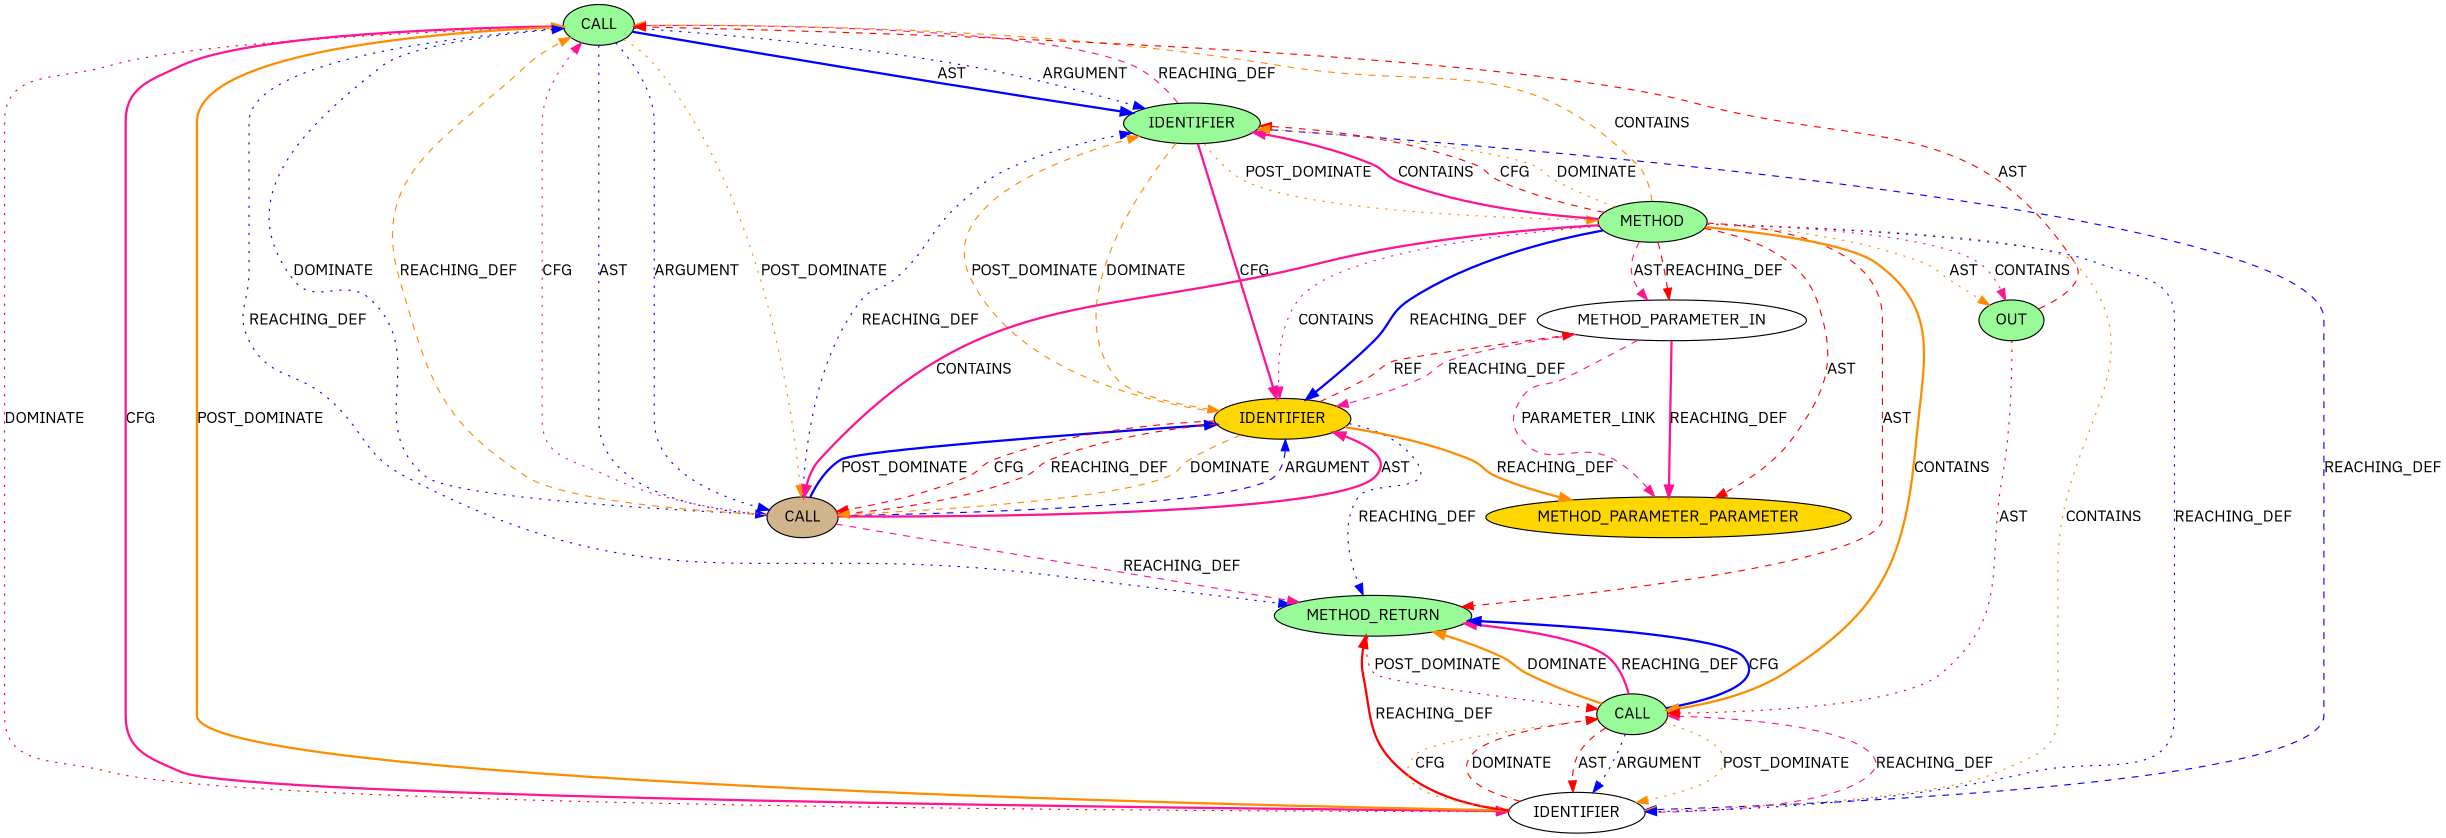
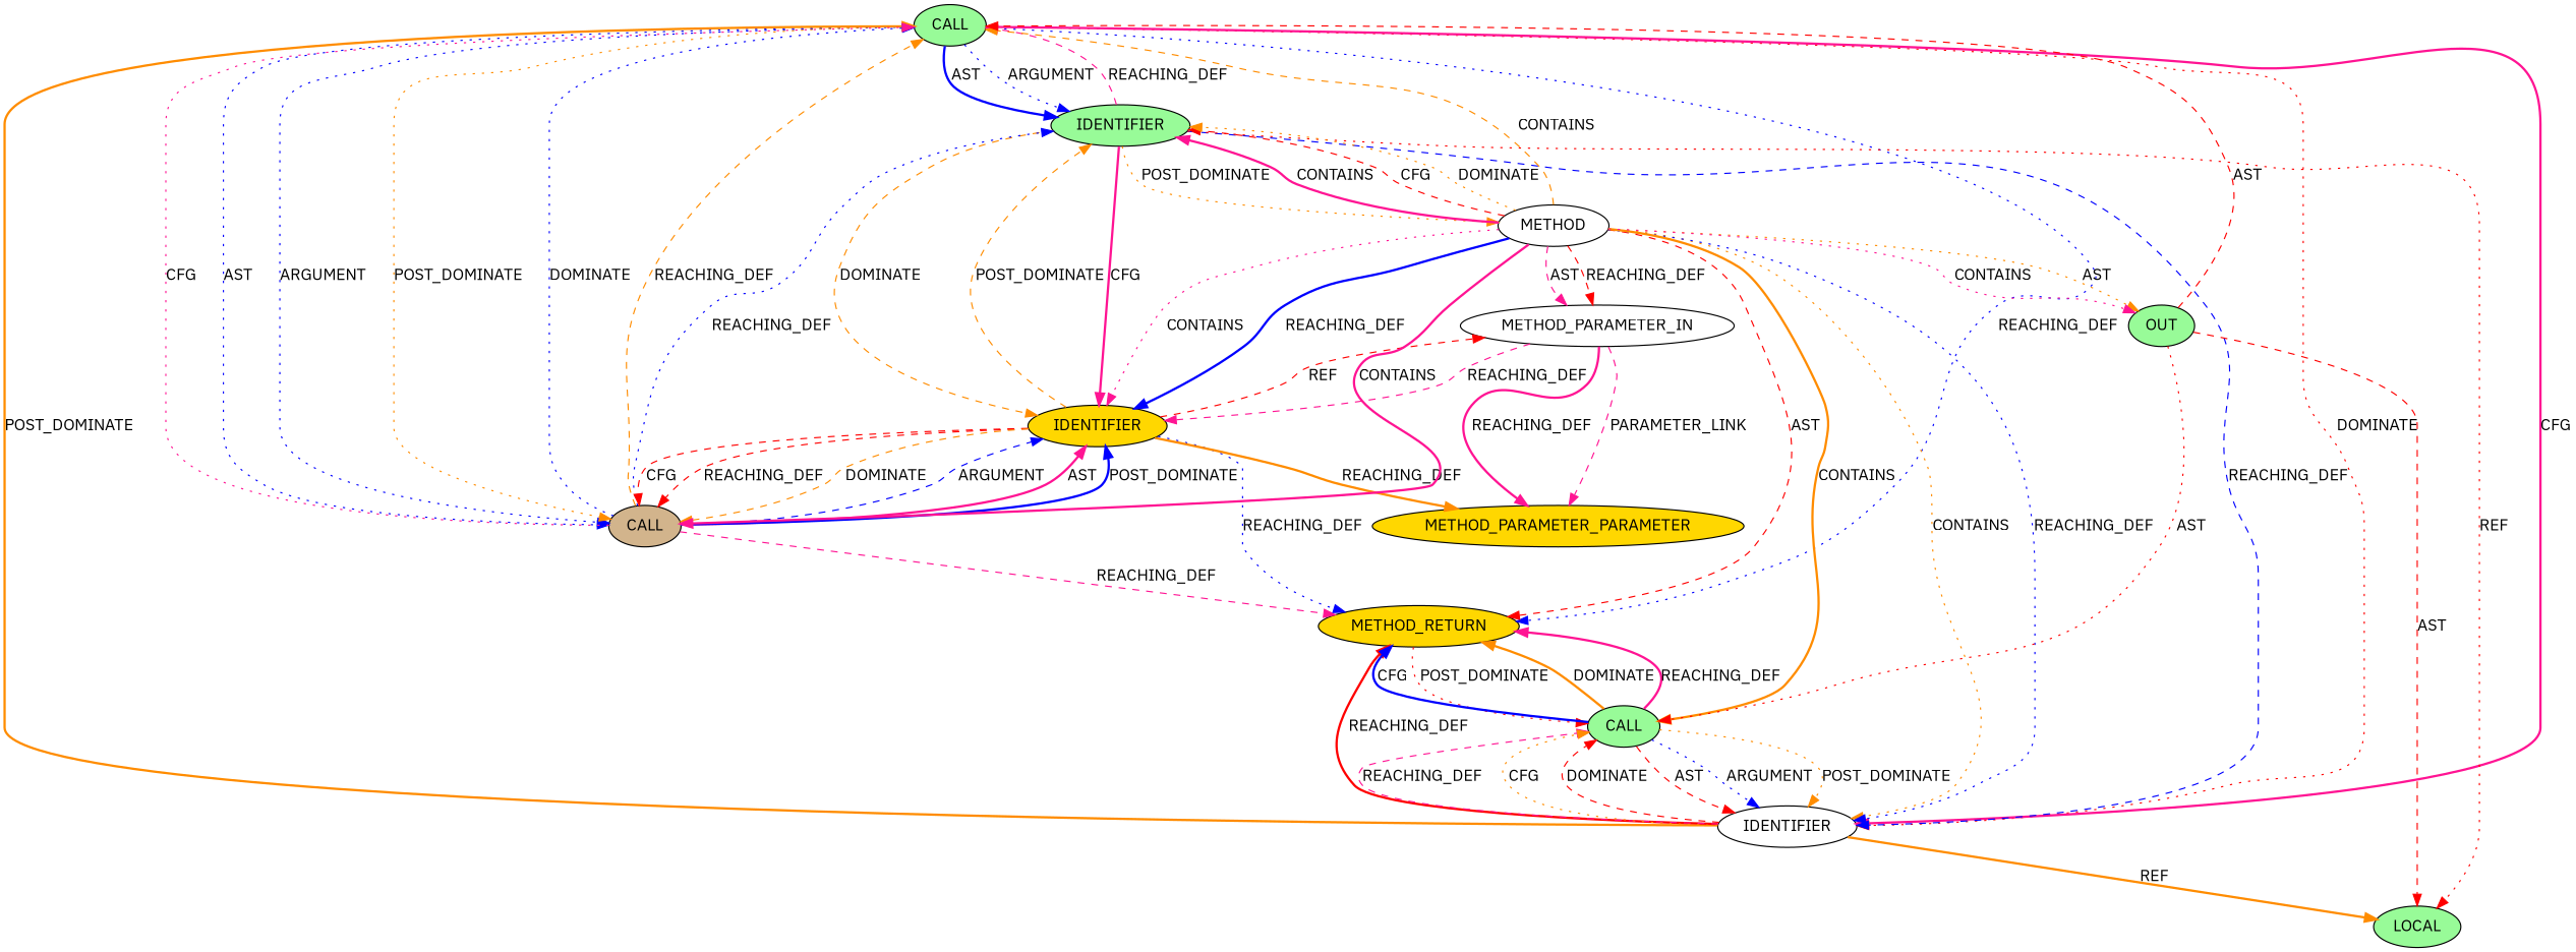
  digraph {
    fontname="IBM Plex Sans"
    node [CODE=ctx COLUMN_NUMBER=1 LINE_NUMBER=2529 NAME=ctx ORDER=1 TYPE_FULL_NAME="<empty>" fillcolor=palegreen fontname="IBM Plex Sans" style=filled]
    edge [color=darkorange fontname="IBM Plex Sans" style=dashed]
    n1 [ARGUMENT_INDEX=-1 CODE="*ctx = tls_sw_ctx_rx(tls_ctx)" COLUMN_NUMBER=27 DISPATCH_TYPE=STATIC_DISPATCH METHOD_FULL_NAME="<operator>.assignment" NAME="<operator>.assignment" ORDER=2 label=CALL]
-   n2 [CODE=RET EVALUATION_STRATEGY=BY_VALUE LINE_NUMBER=2527 ORDER=3 TYPE_FULL_NAME=void label=METHOD_RETURN NAME=""]
+   n2 [CODE=RET EVALUATION_STRATEGY=BY_VALUE LINE_NUMBER=2527 ORDER=3 TYPE_FULL_NAME=void fillcolor=gold label=METHOD_RETURN NAME=""]
    n3 [ARGUMENT_INDEX=1 COLUMN_NUMBER=28 TYPE_FULL_NAME="tls_sw_context_rx*" label=IDENTIFIER]
    n4 [ARGUMENT_INDEX=1 COLUMN_NUMBER=8 LINE_NUMBER=2531 TYPE_FULL_NAME="tls_sw_context_rx*" fillcolor=white label=IDENTIFIER]
    n5 [ARGUMENT_INDEX=2 CODE="tls_sw_ctx_rx(tls_ctx)" COLUMN_NUMBER=34 DISPATCH_TYPE=STATIC_DISPATCH METHOD_FULL_NAME=tls_sw_ctx_rx NAME=tls_sw_ctx_rx ORDER=2 fillcolor=tan label=CALL]
    n6 [ARGUMENT_INDEX=-1 CODE="kfree(ctx)" COLUMN_NUMBER=2 DISPATCH_TYPE=STATIC_DISPATCH LINE_NUMBER=2531 METHOD_FULL_NAME=kfree NAME=kfree ORDER=3 label=CALL]
+   n7 [CODE="struct tls_sw_context_rx* ctx" COLUMN_NUMBER=27 TYPE_FULL_NAME="tls_sw_context_rx*" label=LOCAL]
    n8 [ARGUMENT_INDEX=1 CODE=tls_ctx COLUMN_NUMBER=48 NAME=tls_ctx TYPE_FULL_NAME="tls_context*" fillcolor=gold label=IDENTIFIER]
-   n9 [AST_PARENT_FULL_NAME="tls_sw.c:<global>" AST_PARENT_TYPE=TYPE_DECL CODE="void tls_sw_free_ctx_rx(struct tls_context *tls_ctx)\n{\n	struct tls_sw_context_rx *ctx = tls_sw_ctx_rx(tls_ctx);\n\n	kfree(ctx);\n}" COLUMN_NUMBER_END=1 FILENAME="tls_sw.c" FULL_NAME=tls_sw_free_ctx_rx IS_EXTERNAL=false LINE_NUMBER=2527 LINE_NUMBER_END=2532 NAME=tls_sw_free_ctx_rx ORDER=58 SIGNATURE="void tls_sw_free_ctx_rx (tls_context*)" label=METHOD TYPE_FULL_NAME=""]
+   n9 [AST_PARENT_FULL_NAME="tls_sw.c:<global>" AST_PARENT_TYPE=TYPE_DECL CODE="void tls_sw_free_ctx_rx(struct tls_context *tls_ctx)\n{\n	struct tls_sw_context_rx *ctx = tls_sw_ctx_rx(tls_ctx);\n\n	kfree(ctx);\n}" COLUMN_NUMBER_END=1 FILENAME="tls_sw.c" FULL_NAME=tls_sw_free_ctx_rx IS_EXTERNAL=false LINE_NUMBER=2527 LINE_NUMBER_END=2532 NAME=tls_sw_free_ctx_rx ORDER=58 SIGNATURE="void tls_sw_free_ctx_rx (tls_context*)" fillcolor=white label=METHOD TYPE_FULL_NAME=""]
    n10 [ARGUMENT_INDEX=-1 CODE="{\n	struct tls_sw_context_rx *ctx = tls_sw_ctx_rx(tls_ctx);\n\n	kfree(ctx);\n}" LINE_NUMBER=2528 ORDER=2 TYPE_FULL_NAME=void label=OUT NAME=""]
    n11 [CODE="struct tls_context *tls_ctx" COLUMN_NUMBER=25 EVALUATION_STRATEGY=BY_VALUE INDEX=1 IS_VARIADIC=false LINE_NUMBER=2527 NAME=tls_ctx TYPE_FULL_NAME="tls_context*" fillcolor=gold label=METHOD_PARAMETER_PARAMETER]
    n12 [CODE="struct tls_context *tls_ctx" COLUMN_NUMBER=25 EVALUATION_STRATEGY=BY_VALUE INDEX=1 IS_VARIADIC=false LINE_NUMBER=2527 NAME=tls_ctx TYPE_FULL_NAME="tls_context*" fillcolor=white label=METHOD_PARAMETER_IN]
    n1 -> n2 [VARIABLE="*ctx = tls_sw_ctx_rx(tls_ctx)" color=blue label=REACHING_DEF style=dotted]
    n1 -> n3 [color=blue label=AST style=bold]
    n1 -> n3 [color=blue label=ARGUMENT style=dotted]
    n1 -> n4 [color=red label=DOMINATE style=dotted]
    n1 -> n4 [color=deeppink label=CFG style=bold]
    n1 -> n5 [color=blue label=AST style=dotted]
    n1 -> n5 [color=blue label=ARGUMENT style=dotted]
    n1 -> n5 [label=POST_DOMINATE style=dotted]
    n2 -> n6 [color=red label=POST_DOMINATE style=dotted]
    n3 -> n1 [VARIABLE=ctx color=deeppink label=REACHING_DEF]
    n3 -> n4 [VARIABLE=ctx color=blue label=REACHING_DEF]
+   n3 -> n7 [color=red label=REF style=dotted]
    n3 -> n8 [color=deeppink label=CFG style=bold]
    n3 -> n8 [label=DOMINATE]
    n3 -> n9 [label=POST_DOMINATE style=dotted]
    n4 -> n1 [label=POST_DOMINATE style=bold]
    n4 -> n2 [VARIABLE=ctx color=red label=REACHING_DEF style=bold]
    n4 -> n6 [VARIABLE=ctx color=deeppink label=REACHING_DEF]
    n4 -> n6 [label=CFG style=dotted]
    n4 -> n6 [color=red label=DOMINATE]
+   n4 -> n7 [label=REF style=bold]
    n5 -> n1 [color=blue label=DOMINATE style=dotted]
    n5 -> n1 [VARIABLE="tls_sw_ctx_rx(tls_ctx)" label=REACHING_DEF]
    n5 -> n1 [color=deeppink label=CFG style=dotted]
    n5 -> n2 [VARIABLE="tls_sw_ctx_rx(tls_ctx)" color=deeppink label=REACHING_DEF]
    n5 -> n3 [VARIABLE="tls_sw_ctx_rx(tls_ctx)" color=blue label=REACHING_DEF style=dotted]
    n5 -> n8 [color=blue label=ARGUMENT]
    n5 -> n8 [color=deeppink label=AST style=bold]
    n5 -> n8 [color=blue label=POST_DOMINATE style=bold]
    n6 -> n2 [label=DOMINATE style=bold]
    n6 -> n2 [VARIABLE="kfree(ctx)" color=deeppink label=REACHING_DEF style=bold]
    n6 -> n2 [color=blue label=CFG style=bold]
    n6 -> n4 [color=red label=AST]
    n6 -> n4 [label=POST_DOMINATE style=dotted]
    n6 -> n4 [color=blue label=ARGUMENT style=dotted]
    n8 -> n2 [VARIABLE=tls_ctx color=blue label=REACHING_DEF style=dotted]
    n8 -> n3 [label=POST_DOMINATE]
    n8 -> n5 [color=red label=CFG]
    n8 -> n5 [VARIABLE=tls_ctx color=red label=REACHING_DEF]
    n8 -> n5 [label=DOMINATE]
    n8 -> n11 [VARIABLE=tls_ctx label=REACHING_DEF style=bold]
    n8 -> n12 [color=red label=REF]
    n9 -> n1 [label=CONTAINS]
    n9 -> n2 [color=red label=AST]
    n9 -> n3 [color=deeppink label=CONTAINS style=bold]
    n9 -> n3 [color=red label=CFG]
    n9 -> n3 [label=DOMINATE style=dotted]
    n9 -> n4 [label=CONTAINS style=dotted]
    n9 -> n4 [color=blue label=REACHING_DEF style=dotted]
    n9 -> n5 [color=deeppink label=CONTAINS style=bold]
    n9 -> n6 [label=CONTAINS style=bold]
    n9 -> n8 [color=deeppink label=CONTAINS style=dotted]
    n9 -> n8 [color=blue label=REACHING_DEF style=bold]
    n9 -> n10 [label=AST style=dotted]
    n9 -> n10 [color=deeppink label=CONTAINS style=dotted]
-   n9 -> n11 [color=red label=AST]
    n9 -> n12 [color=deeppink label=AST]
    n9 -> n12 [color=red label=REACHING_DEF]
    n10 -> n1 [color=red label=AST]
    n10 -> n6 [color=red label=AST style=dotted]
+   n10 -> n7 [color=red label=AST]
    n12 -> n8 [VARIABLE=tls_ctx color=deeppink label=REACHING_DEF]
    n12 -> n11 [color=deeppink label=PARAMETER_LINK]
    n12 -> n11 [VARIABLE=tls_ctx color=deeppink label=REACHING_DEF style=bold]
  }
